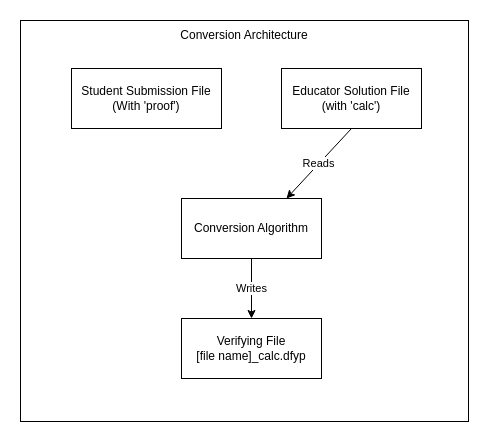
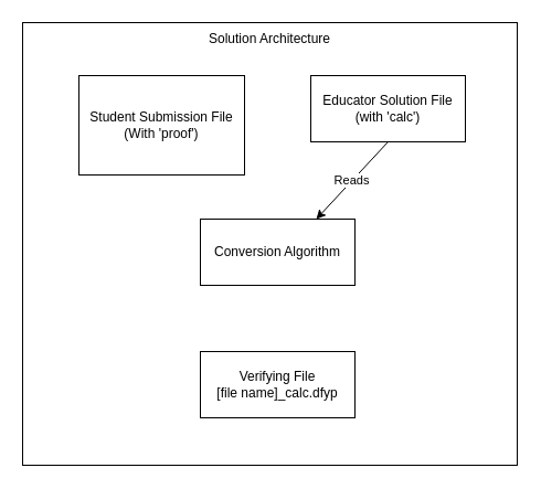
  <mxCell id="0" />
  <mxCell id="1" parent="0" />
  <mxCell id="2" value="" style="rounded=0;whiteSpace=wrap;html=1;" vertex="1" parent="1"><mxGeometry x="20" y="20" width="448" height="401" as="geometry" /></mxCell>
- <mxCell id="3" value="Student Submission File (With 'proof')" style="rounded=0;whiteSpace=wrap;html=1;" vertex="1" parent="1"><mxGeometry x="71" y="68" width="150" height="60" as="geometry" /></mxCell>
+ <mxCell id="3" value="Student Submission File (With 'proof')" style="rounded=0;whiteSpace=wrap;html=1;" vertex="1" parent="1"><mxGeometry x="71" y="68" width="150" height="90" as="geometry" /></mxCell>
  <mxCell id="4" value="Reads" style="edgeStyle=none;html=1;exitX=0.5;exitY=1;exitDx=0;exitDy=0;entryX=0.75;entryY=0;entryDx=0;entryDy=0;" edge="1" parent="1" source="5" target="7"><mxGeometry relative="1" as="geometry" /></mxCell>
  <mxCell id="5" value="Educator Solution File (with 'calc')" style="rounded=0;whiteSpace=wrap;html=1;" vertex="1" parent="1"><mxGeometry x="281" y="68" width="140" height="60" as="geometry" /></mxCell>
- <mxCell id="6" value="Writes" style="edgeStyle=none;html=1;exitX=0.5;exitY=1;exitDx=0;exitDy=0;entryX=0.5;entryY=0;entryDx=0;entryDy=0;" edge="1" parent="1" source="7" target="8"><mxGeometry relative="1" as="geometry" /></mxCell>
  <mxCell id="7" value="Conversion Algorithm" style="rounded=0;whiteSpace=wrap;html=1;" vertex="1" parent="1"><mxGeometry x="181" y="198" width="140" height="60" as="geometry" /></mxCell>
  <mxCell id="8" value="Verifying File&lt;br&gt;[file name]_calc.dfyp" style="rounded=0;whiteSpace=wrap;html=1;" vertex="1" parent="1"><mxGeometry x="181" y="318" width="140" height="60" as="geometry" /></mxCell>
- <mxCell id="9" value="Conversion Architecture" style="text;html=1;strokeColor=none;fillColor=none;align=center;verticalAlign=middle;whiteSpace=wrap;rounded=0;" vertex="1" parent="1"><mxGeometry x="161" y="20" width="166" height="30" as="geometry" /></mxCell>
+ <mxCell id="9" value="Solution Architecture" style="text;html=1;strokeColor=none;fillColor=none;align=center;verticalAlign=middle;whiteSpace=wrap;rounded=0;" vertex="1" parent="1"><mxGeometry x="161" y="20" width="166" height="30" as="geometry" /></mxCell>
